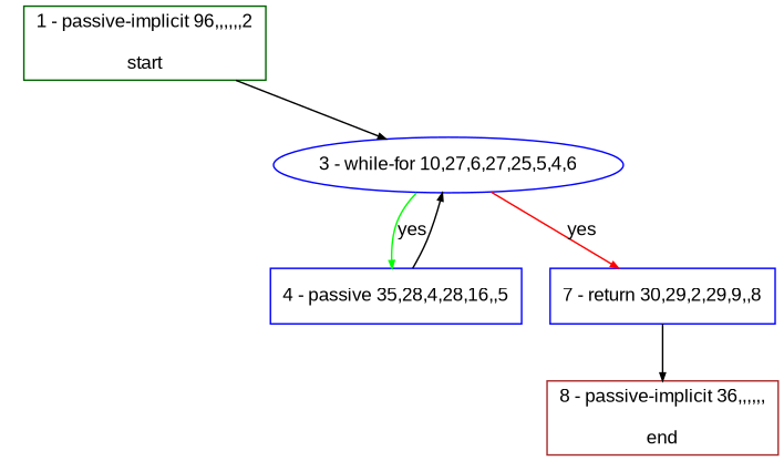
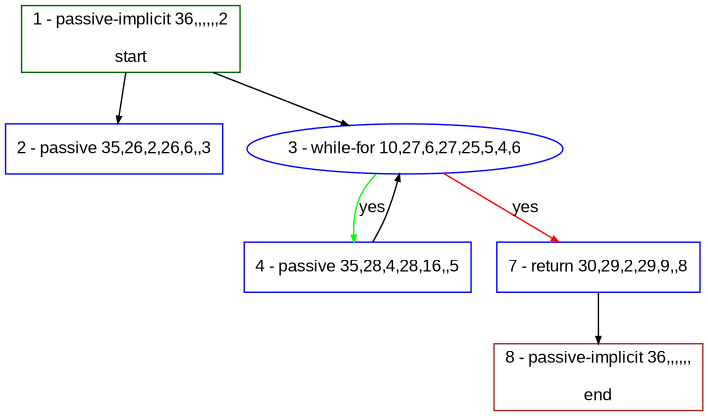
  digraph {
    bgcolor=white
    compound=true
    fillcolor="#FFFFCC"
    fontname=Arial
    fontsize=12
    pack=true
    packmode=clust
    style="rounded,filled"
    node [color="#0000ff" compound=true fillcolor="#ffffff" fixedsize=false fontname=Arial fontsize=12 node_initialized=no shape=box style=filled]
    edge [arrowhead=normal arrowsize=0.5 arrowtail=none color="#000000" compound=true dir=forward fontcolor=black fontname=Arial fontsize=12]
+   n1 [label="2 - passive 35,26,2,26,6,,3"]
    n2 [label="3 - while-for 10,27,6,27,25,5,4,6" shape=oval]
    n3 [label="4 - passive 35,28,4,28,16,,5"]
    n4 [label="7 - return 30,29,2,29,9,,8"]
-   n5 [color="#006400" label="1 - passive-implicit 96,,,,,,2\n\nstart"]
+   n5 [color="#006400" label="1 - passive-implicit 36,,,,,,2\n\nstart"]
    n6 [color="#a52a2a" label="8 - passive-implicit 36,,,,,,\n\nend"]
    n2 -> n3 [color="#00ff00" label=yes]
    n2 -> n4 [color="#ff0000" label=yes]
    n3 -> n2
    n4 -> n6
+   n5 -> n1
    n5 -> n2
  }
